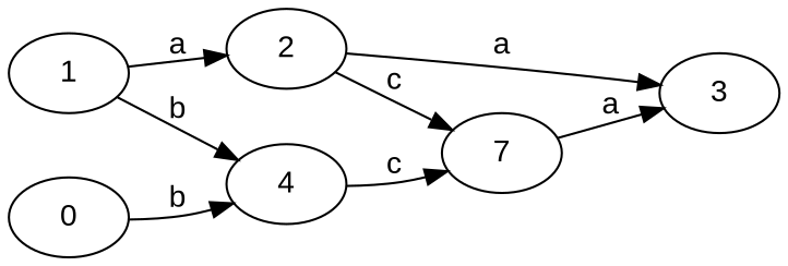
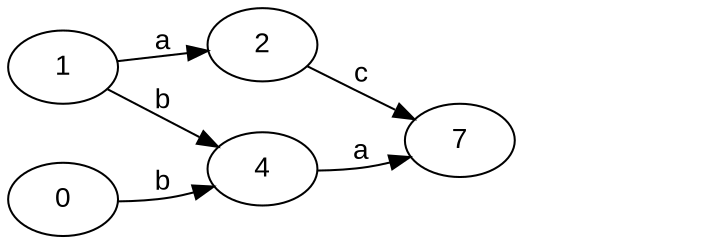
  strict digraph {
    fontname="Liberation Sans"
    rankdir=LR
    node [fontname="Liberation Sans"]
    edge [fontname="Liberation Sans"]
    1
    2
    n3 [label=4]
    7
-   3
    0
    1 -> 2 [label=a]
    1 -> n3 [label=b]
    2 -> 7 [label=c]
-   2 -> 3 [label=a]
-   n3 -> 7 [label=c]
-   7 -> 3 [label=a]
+   n3 -> 7 [label=a]
    0 -> n3 [label=b]
  }
